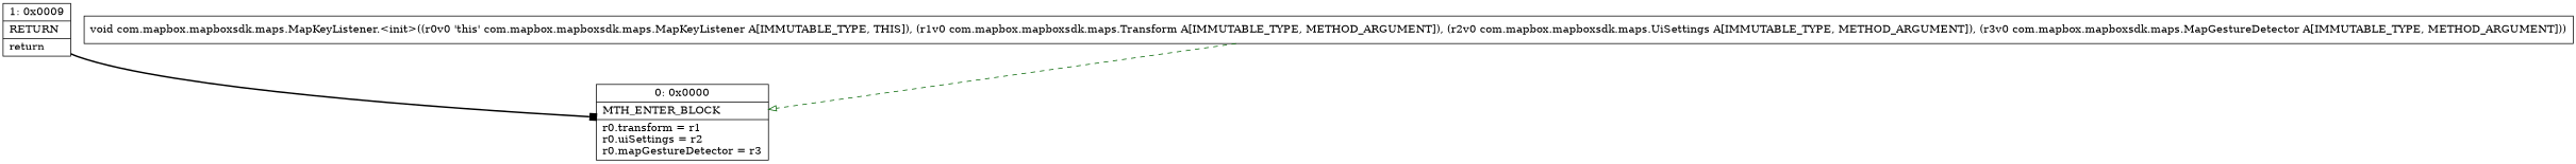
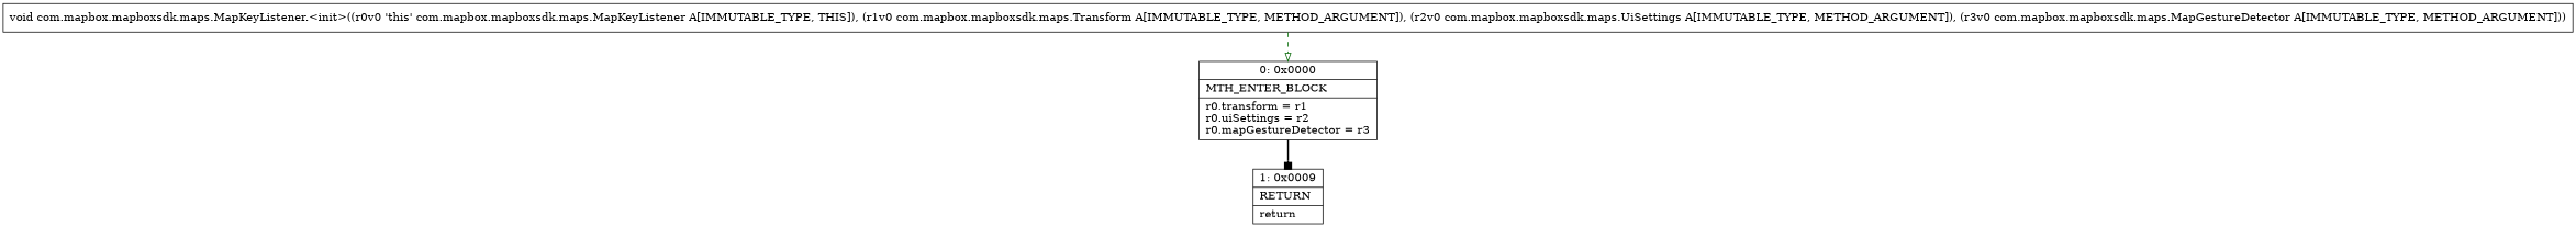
  digraph {
    node [shape=record]
    n1 [label="{0\:\ 0x0000|MTH_ENTER_BLOCK\l|r0.transform = r1\lr0.uiSettings = r2\lr0.mapGestureDetector = r3\l}"]
    n2 [label="{1\:\ 0x0009|RETURN\l|return\l}"]
    n3 [label="{void com.mapbox.mapboxsdk.maps.MapKeyListener.\<init\>((r0v0 'this' com.mapbox.mapboxsdk.maps.MapKeyListener A[IMMUTABLE_TYPE, THIS]), (r1v0 com.mapbox.mapboxsdk.maps.Transform A[IMMUTABLE_TYPE, METHOD_ARGUMENT]), (r2v0 com.mapbox.mapboxsdk.maps.UiSettings A[IMMUTABLE_TYPE, METHOD_ARGUMENT]), (r3v0 com.mapbox.mapboxsdk.maps.MapGestureDetector A[IMMUTABLE_TYPE, METHOD_ARGUMENT])) }"]
-   n2 -> n1 [color=black style=bold arrowhead=box]
+   n1 -> n2 [color=black style=bold arrowhead=box]
    n3 -> n1 [color=darkgreen style=dashed arrowhead=onormal]
  }
